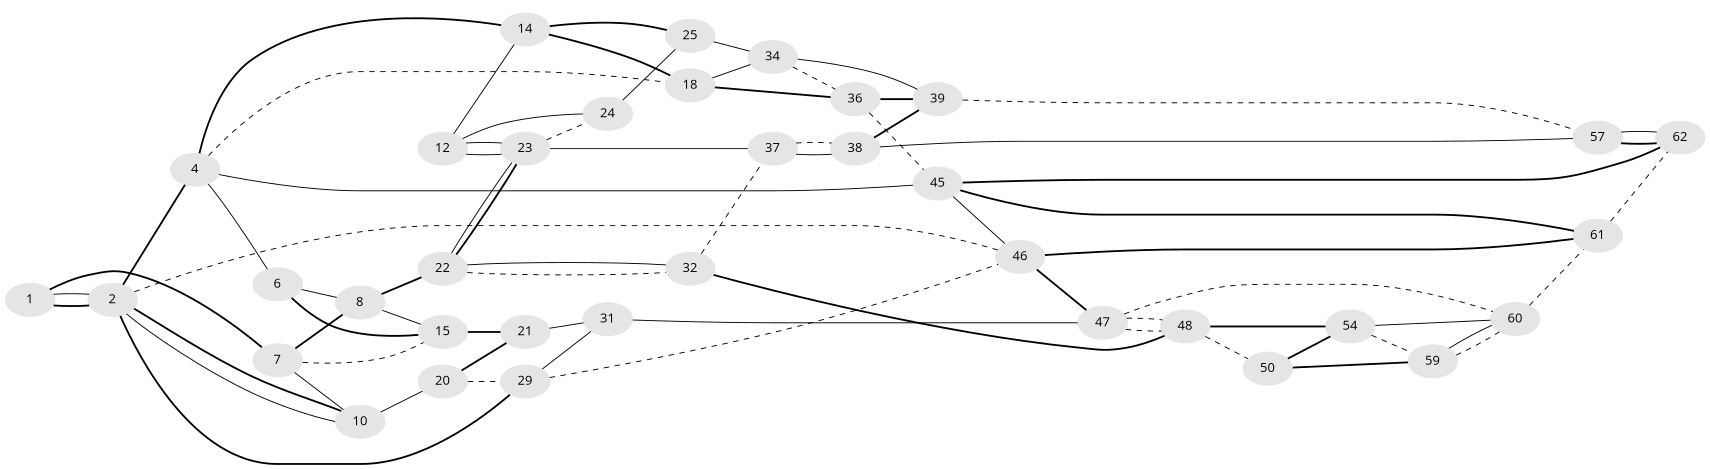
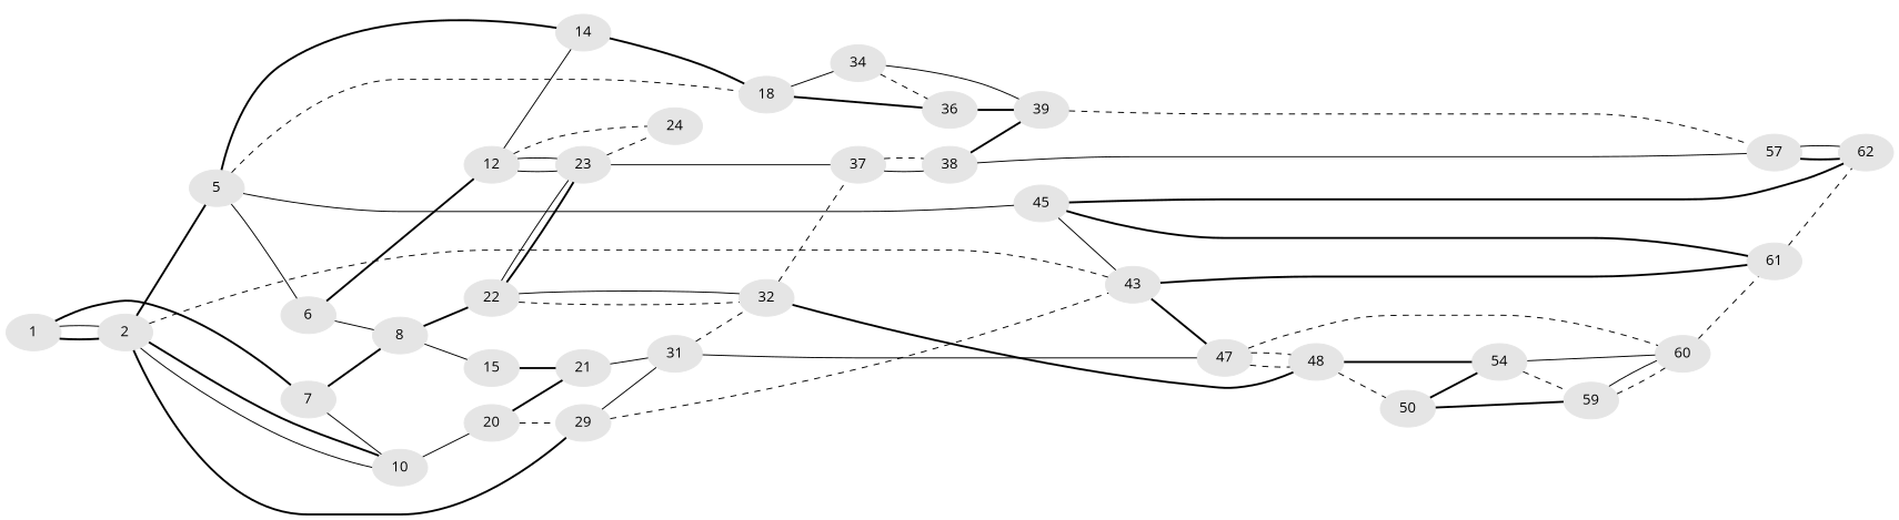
  graph {
    fontname="Open Sans"
    rankdir=LR
    node [color=gray90 fontname="Open Sans" style=filled]
    edge [fontname="Open Sans" style=solid]
    2 [super="+3"]
    1
    7 [super="+11"]
-   4 [super="+5"]
+   4 [super="+5" label=5]
    10
    29 [super="+40"]
-   46 [super="+67"]
+   46 [super="+67" label=43]
    8 [super="+16"]
    15
    6 [super="+9"]
    14 [super="+17"]
    18 [super="+19"]
    45 [super="+66"]
    20 [super="+28"]
    31 [super="+41"]
    47 [super="+64"]
    61 [super="+68"]
    12 [super="+13"]
-   25 [super="+33"]
    34 [super="+35"]
    36 [super="+44"]
    62 [super="+65"]
    22
    23 [super="+26"]
    24 [super="+27"]
    21 [super="+30"]
    32 [super="+42"]
    37 [super="+43"]
    39 [super="+56"]
    48 [super="+49"]
    38 [super="+53"]
    60 [super="+63"]
    50 [super="+51"]
    54 [super="+55"]
    57 [super="+58"]
    59
    2 -- 4 [style=bold]
    2 -- 10
    2 -- 10 [style=bold]
    2 -- 29 [style=bold]
    2 -- 46 [style=dashed]
    1 -- 2 [style=bold]
    1 -- 2
    1 -- 7 [style=bold]
    7 -- 10
    7 -- 8 [style=bold]
-   7 -- 15 [style=dashed]
    4 -- 6
    4 -- 14 [style=bold]
    4 -- 18 [style=dashed]
    4 -- 45
    10 -- 20
    29 -- 46 [style=dashed]
    29 -- 31
    46 -- 47 [style=bold]
    46 -- 61 [style=bold]
    8 -- 15
    8 -- 22 [style=bold]
    15 -- 21 [style=bold]
    6 -- 8
-   6 -- 15 [style=bold]
+   6 -- 12 [style=bold]
    14 -- 18 [style=bold]
-   14 -- 25 [style=bold]
    18 -- 34
    18 -- 36 [style=bold]
    45 -- 46
    45 -- 61 [style=bold]
    45 -- 62 [style=bold]
    20 -- 29 [style=dashed]
    20 -- 21 [style=bold weight=2]
    31 -- 47
+   31 -- 32 [style=dashed]
    47 -- 48 [style=dashed]
    47 -- 48 [style=dashed]
    47 -- 60 [style=dashed]
    61 -- 62 [style=dashed]
    12 -- 14
    12 -- 23
    12 -- 23
-   12 -- 24
-   25 -- 34
+   12 -- 24 [style=dashed]
    34 -- 36 [style=dashed]
    34 -- 39
-   36 -- 45 [style=dashed]
    36 -- 39 [style=bold]
    22 -- 23 [style=bold]
    22 -- 23
    22 -- 32 [style=dashed]
    22 -- 32
    23 -- 24 [style=dashed]
    23 -- 37
-   24 -- 25 [weight=2]
    21 -- 31
    32 -- 37 [style=dashed]
    32 -- 48 [style=bold]
    37 -- 38
    37 -- 38 [style=dashed]
    39 -- 57 [style=dashed]
    48 -- 50 [style=dashed]
    48 -- 54 [style=bold]
    38 -- 39 [style=bold]
    38 -- 57
    60 -- 61 [style=dashed]
    50 -- 54 [style=bold]
    50 -- 59 [style=bold]
    54 -- 60
    54 -- 59 [style=dashed]
    57 -- 62 [style=bold weight=2]
    57 -- 62
    59 -- 60 [style=dashed]
    59 -- 60
  }
